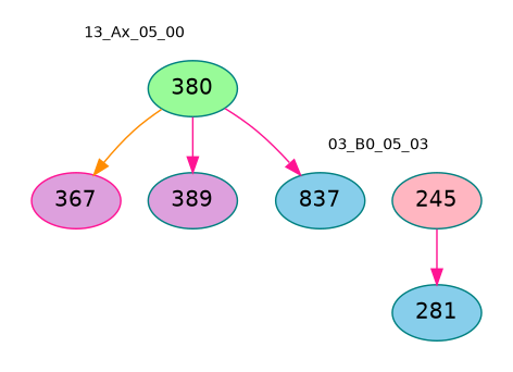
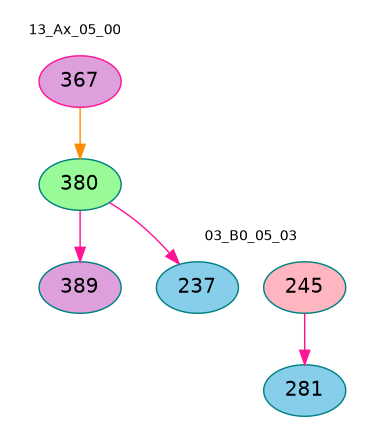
  digraph {
    fontname="DejaVu Sans"
    node [color=teal fillcolor=plum fontname="DejaVu Sans" style=filled]
    edge [color=deeppink fontname="DejaVu Sans"]
    n1 [fillcolor=palegreen label=380]
    n2 [color=deeppink label=367]
    n3 [label=389]
    n4 [fillcolor=lightpink label=245]
-   n5 [fillcolor=skyblue label=837]
+   n5 [fillcolor=skyblue label=237]
    n6 [fillcolor=skyblue label=281]
    subgraph cluster_1 {
      color=white
      fontsize=10
      label="13_Ax_05_00"
      n1
      n2
      n3
    }
    subgraph cluster_2 {
      color=white
      fontsize=10
      label="03_B0_05_03"
      n4
      n5
      n6
    }
-   n1 -> n2 [color=darkorange]
+   n2 -> n1 [color=darkorange]
    n1 -> n3
    n1 -> n5
    n4 -> n6
  }
